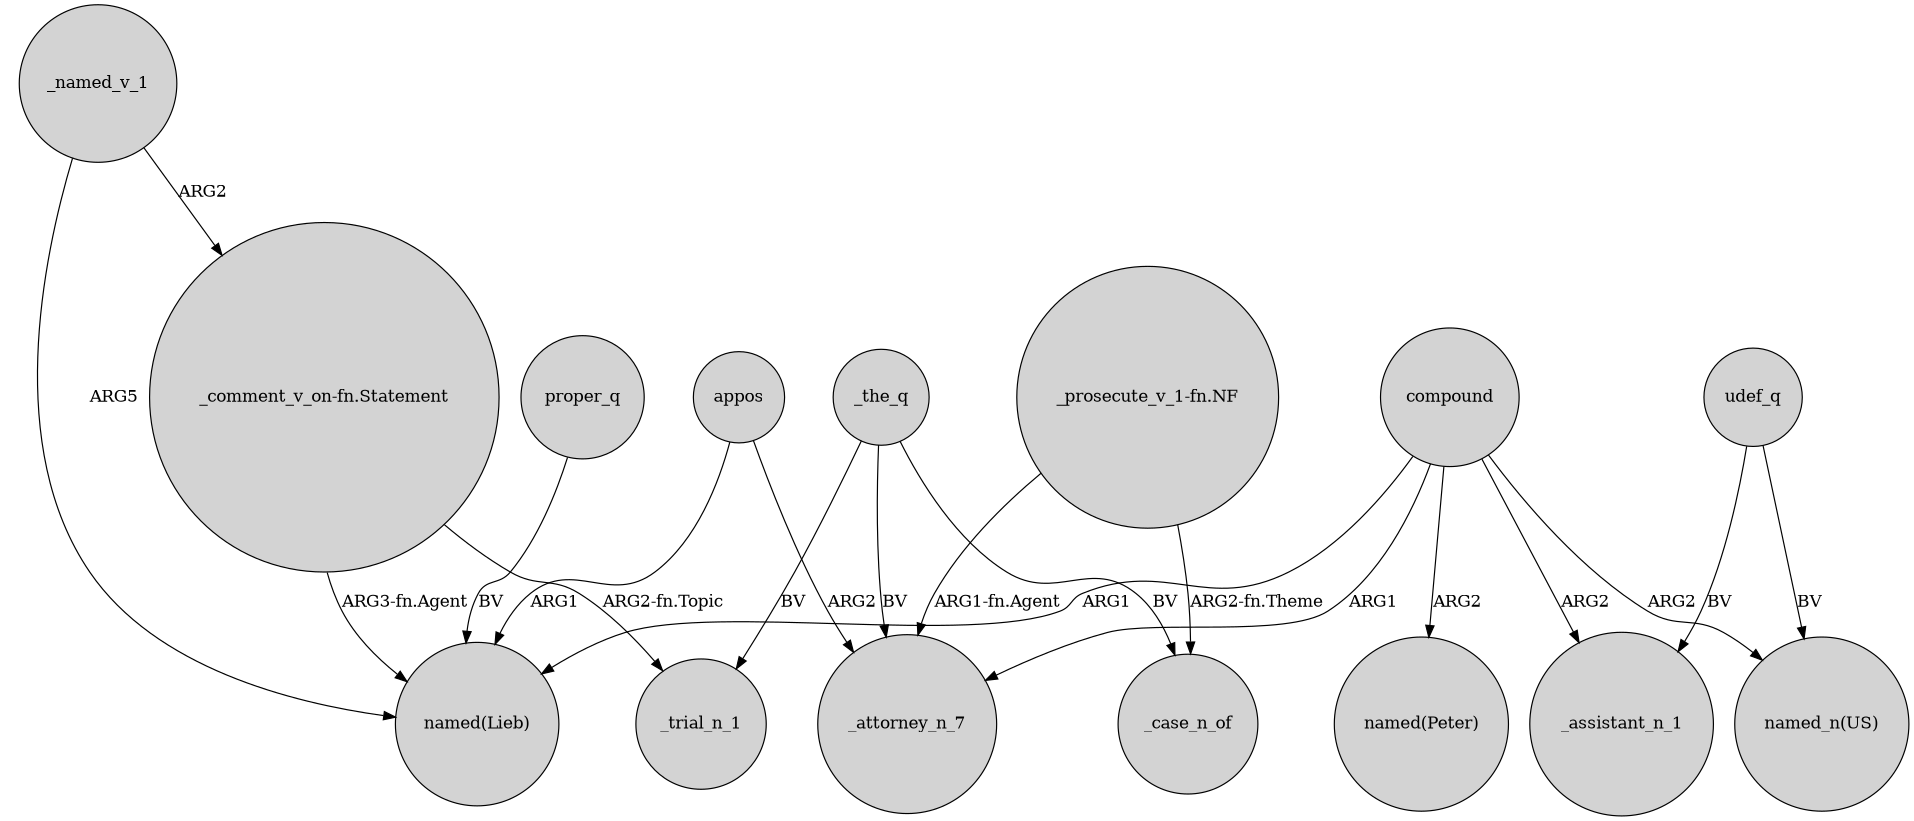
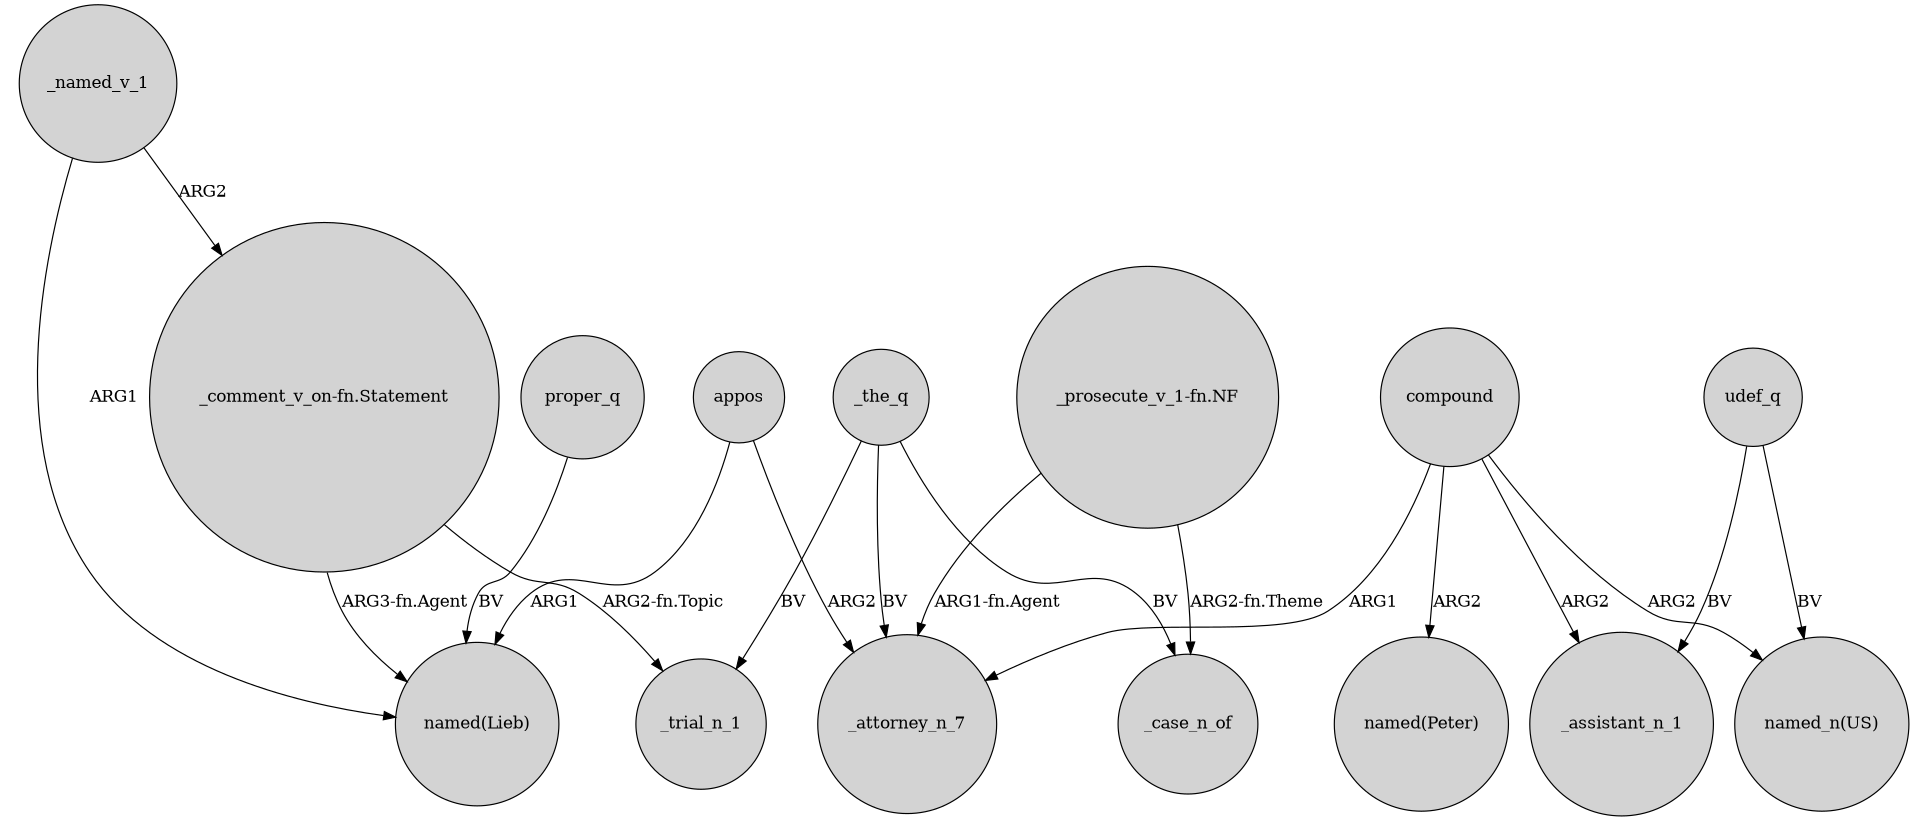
  digraph {
    node [shape=circle style=filled]
    compound
    "named(Lieb)"
    "named_n(US)"
    n4 [label=_attorney_n_7]
    "named(Peter)"
    _assistant_n_1
    udef_q
    "_comment_v_on-fn.Statement"
    _trial_n_1
    "_prosecute_v_1-fn.NF"
    _case_n_of
    _the_q
    appos
    proper_q
    n15 [label=_named_v_1]
-   compound -> "named(Lieb)" [label=ARG1]
    compound -> "named_n(US)" [label=ARG2]
    compound -> n4 [label=ARG1]
    compound -> "named(Peter)" [label=ARG2]
    compound -> _assistant_n_1 [label=ARG2]
    udef_q -> "named_n(US)" [label=BV]
    udef_q -> _assistant_n_1 [label=BV]
    "_comment_v_on-fn.Statement" -> "named(Lieb)" [label="ARG3-fn.Agent"]
    "_comment_v_on-fn.Statement" -> _trial_n_1 [label="ARG2-fn.Topic"]
    "_prosecute_v_1-fn.NF" -> n4 [label="ARG1-fn.Agent"]
    "_prosecute_v_1-fn.NF" -> _case_n_of [label="ARG2-fn.Theme"]
    _the_q -> n4 [label=BV]
    _the_q -> _trial_n_1 [label=BV]
    _the_q -> _case_n_of [label=BV]
    appos -> "named(Lieb)" [label=ARG1]
    appos -> n4 [label=ARG2]
    proper_q -> "named(Lieb)" [label=BV]
-   n15 -> "named(Lieb)" [label=ARG5]
+   n15 -> "named(Lieb)" [label=ARG1]
    n15 -> "_comment_v_on-fn.Statement" [label=ARG2]
  }
